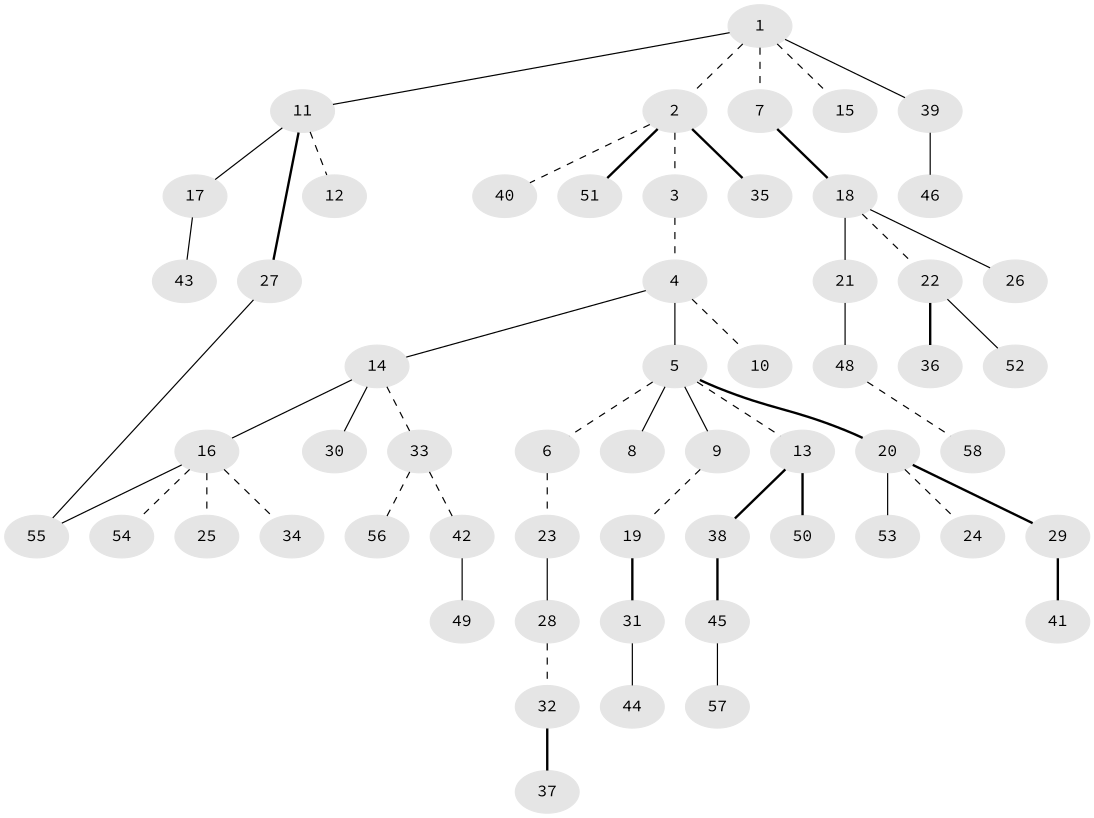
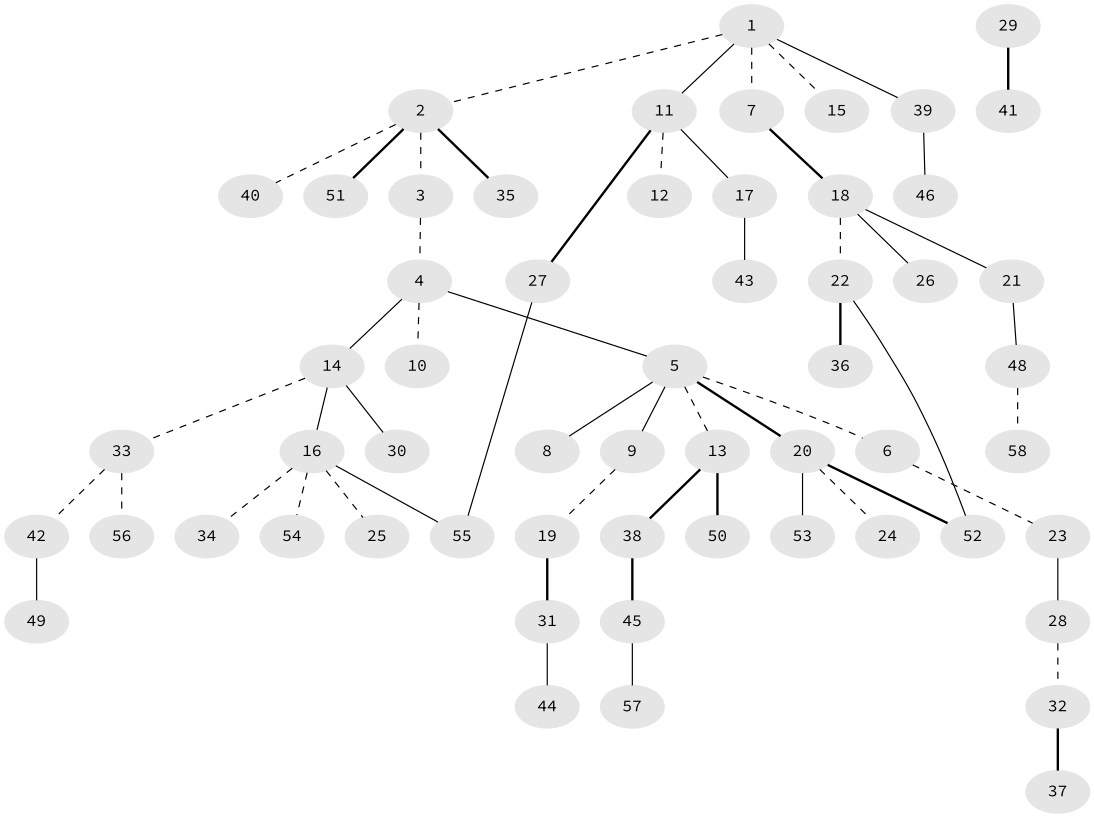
  graph {
    fontname="Source Code Pro"
    node [color=gray90 fontname="Source Code Pro" style=filled]
    edge [fontname="Source Code Pro" style=dashed]
    1
    2
    7
    11
    15
    39
    3
    35
    40
    51
    18
    12
    17
    27
    46
    4
    5
    10
    14
    6
    8
    9
    13
    20
    16
    30
    33
    23
    19
    38
    50
    24
    29
    53
    28
    21
    22
    26
    31
    43
    55
    45
    25
    34
    54
    42
    56
    48
    36
    52
    44
    41
    58
    32
    37
    49
    57
    1 -- 2
    1 -- 7
    1 -- 11 [style=solid]
    1 -- 15
    1 -- 39 [style=solid]
    2 -- 3
    2 -- 35 [style=bold]
    2 -- 40
    2 -- 51 [style=bold]
    7 -- 18 [style=bold]
    11 -- 12
    11 -- 17 [style=solid]
    11 -- 27 [style=bold]
    39 -- 46 [style=solid]
    3 -- 4
    18 -- 21 [style=solid]
    18 -- 22
    18 -- 26 [style=solid]
    17 -- 43 [style=solid]
    27 -- 55 [style=solid]
    4 -- 5 [style=solid]
    4 -- 10
    4 -- 14 [style=solid]
    5 -- 6
    5 -- 8 [style=solid]
    5 -- 9 [style=solid]
    5 -- 13
    5 -- 20 [style=bold]
    14 -- 16 [style=solid]
    14 -- 30 [style=solid]
    14 -- 33
    6 -- 23
    9 -- 19
    13 -- 38 [style=bold]
    13 -- 50 [style=bold]
    20 -- 24
-   20 -- 29 [style=bold]
+   20 -- 52 [style=bold]
    20 -- 53 [style=solid]
    16 -- 55 [style=solid]
    16 -- 25
    16 -- 34
    16 -- 54
    33 -- 42
    33 -- 56
    23 -- 28 [style=solid]
    19 -- 31 [style=bold]
    38 -- 45 [style=bold]
    29 -- 41 [style=bold]
    28 -- 32
    21 -- 48 [style=solid]
    22 -- 36 [style=bold]
    22 -- 52 [style=solid]
    31 -- 44 [style=solid]
    45 -- 57 [style=solid]
    42 -- 49 [style=solid]
    48 -- 58
    32 -- 37 [style=bold]
  }
